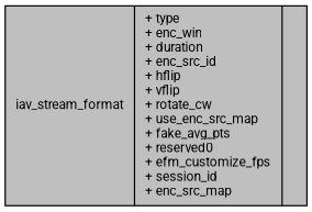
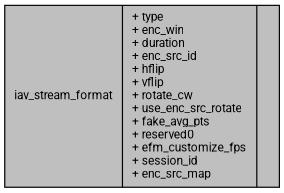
  digraph {
    rankdir=LR
    fontname=Roboto
-   n1 [color=black fillcolor=grey75 fontcolor=black fontname=Roboto fontsize=10 height=0.2 label="{iav_stream_format\n|+ type\l+ enc_win\l+ duration\l+ enc_src_id\l+ hflip\l+ vflip\l+ rotate_cw\l+ use_enc_src_map\l+ fake_avg_pts\l+ reserved0\l+ efm_customize_fps\l+ session_id\l+ enc_src_map\l|}" shape=record style=filled width=0.4]
+   n1 [color=black fillcolor=grey75 fontcolor=black fontname=Roboto fontsize=10 height=0.2 label="{iav_stream_format\n|+ type\l+ enc_win\l+ duration\l+ enc_src_id\l+ hflip\l+ vflip\l+ rotate_cw\l+ use_enc_src_rotate\l+ fake_avg_pts\l+ reserved0\l+ efm_customize_fps\l+ session_id\l+ enc_src_map\l|}" shape=record style=filled width=0.4]
  }
